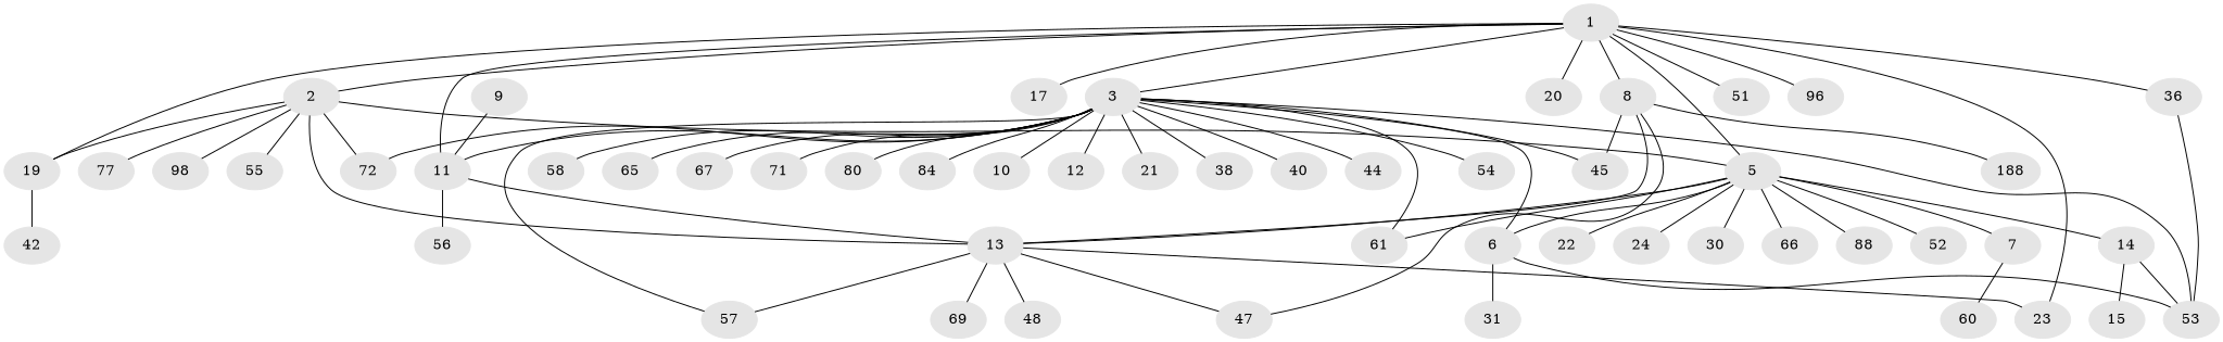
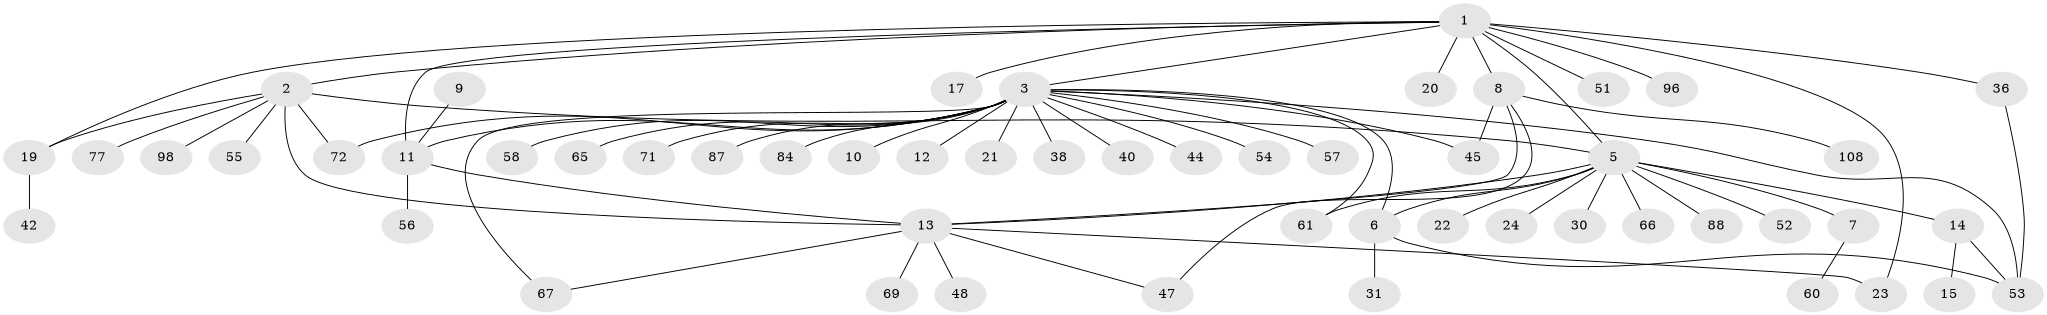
  graph {
    node [color=gray90 style=filled]
    1
    2
    3 [super="+39+4+29+18"]
    5 [super="+23"]
    8
    11 [super="+59+16+52+26"]
    17
    19 [super="+25+68+103+82+91"]
    20
    n10 [label=23 super="+64"]
    36 [super="+46+73"]
    51
    96
    13 [super="+33+32+34"]
    55
    72
    77
    98
    6 [super="+35"]
    10
    12 [super="+94+110"]
    21
    38
    40
    44
    45
    53 [super="+63"]
    54
    57
    58
    61 [super="+78"]
    65
    67
    71
-   80 [super="+85"]
+   80 [super="+85" label=87]
    84
    7
    14 [super="+28+50+109"]
    22
    24
    30
    66
    88
    n44 [label=52]
    47 [super="+100"]
-   108 [label=188]
+   108
    56
    42
    48
    69
    31
    60
    15
    9 [super="+106+75"]
    1 -- 2
    1 -- 3
    1 -- 5
    1 -- 8
    1 -- 11
    1 -- 17
    1 -- 19
    1 -- 20
    1 -- n10
    1 -- 36
    1 -- 51
    1 -- 96
    2 -- 5
    2 -- 19
    2 -- 13 [weight=2]
    2 -- 55
    2 -- 72
    2 -- 77
    2 -- 98
    3 -- 11
    3 -- 72
    3 -- 6
    3 -- 10
    3 -- 12
    3 -- 21
    3 -- 38
    3 -- 40
    3 -- 44
    3 -- 45
    3 -- 53
    3 -- 54
    3 -- 57
    3 -- 58
    3 -- 61
    3 -- 65
    3 -- 67
    3 -- 71
    3 -- 80
    3 -- 84
    5 -- 13
    5 -- 6
    5 -- 61
    5 -- 7
    5 -- 14
    5 -- 22
    5 -- 24
    5 -- 30
    5 -- 66
    5 -- 88
    5 -- n44
    8 -- 13
    8 -- 45
    8 -- 47
    8 -- 108
    11 -- 13
    11 -- 56
    19 -- 42
    36 -- 53
    13 -- n10
-   13 -- 57
+   13 -- 67
    13 -- 47
    13 -- 48
    13 -- 69
    6 -- 53
    6 -- 31
    7 -- 60
    14 -- 53
    14 -- 15
    9 -- 11
  }
